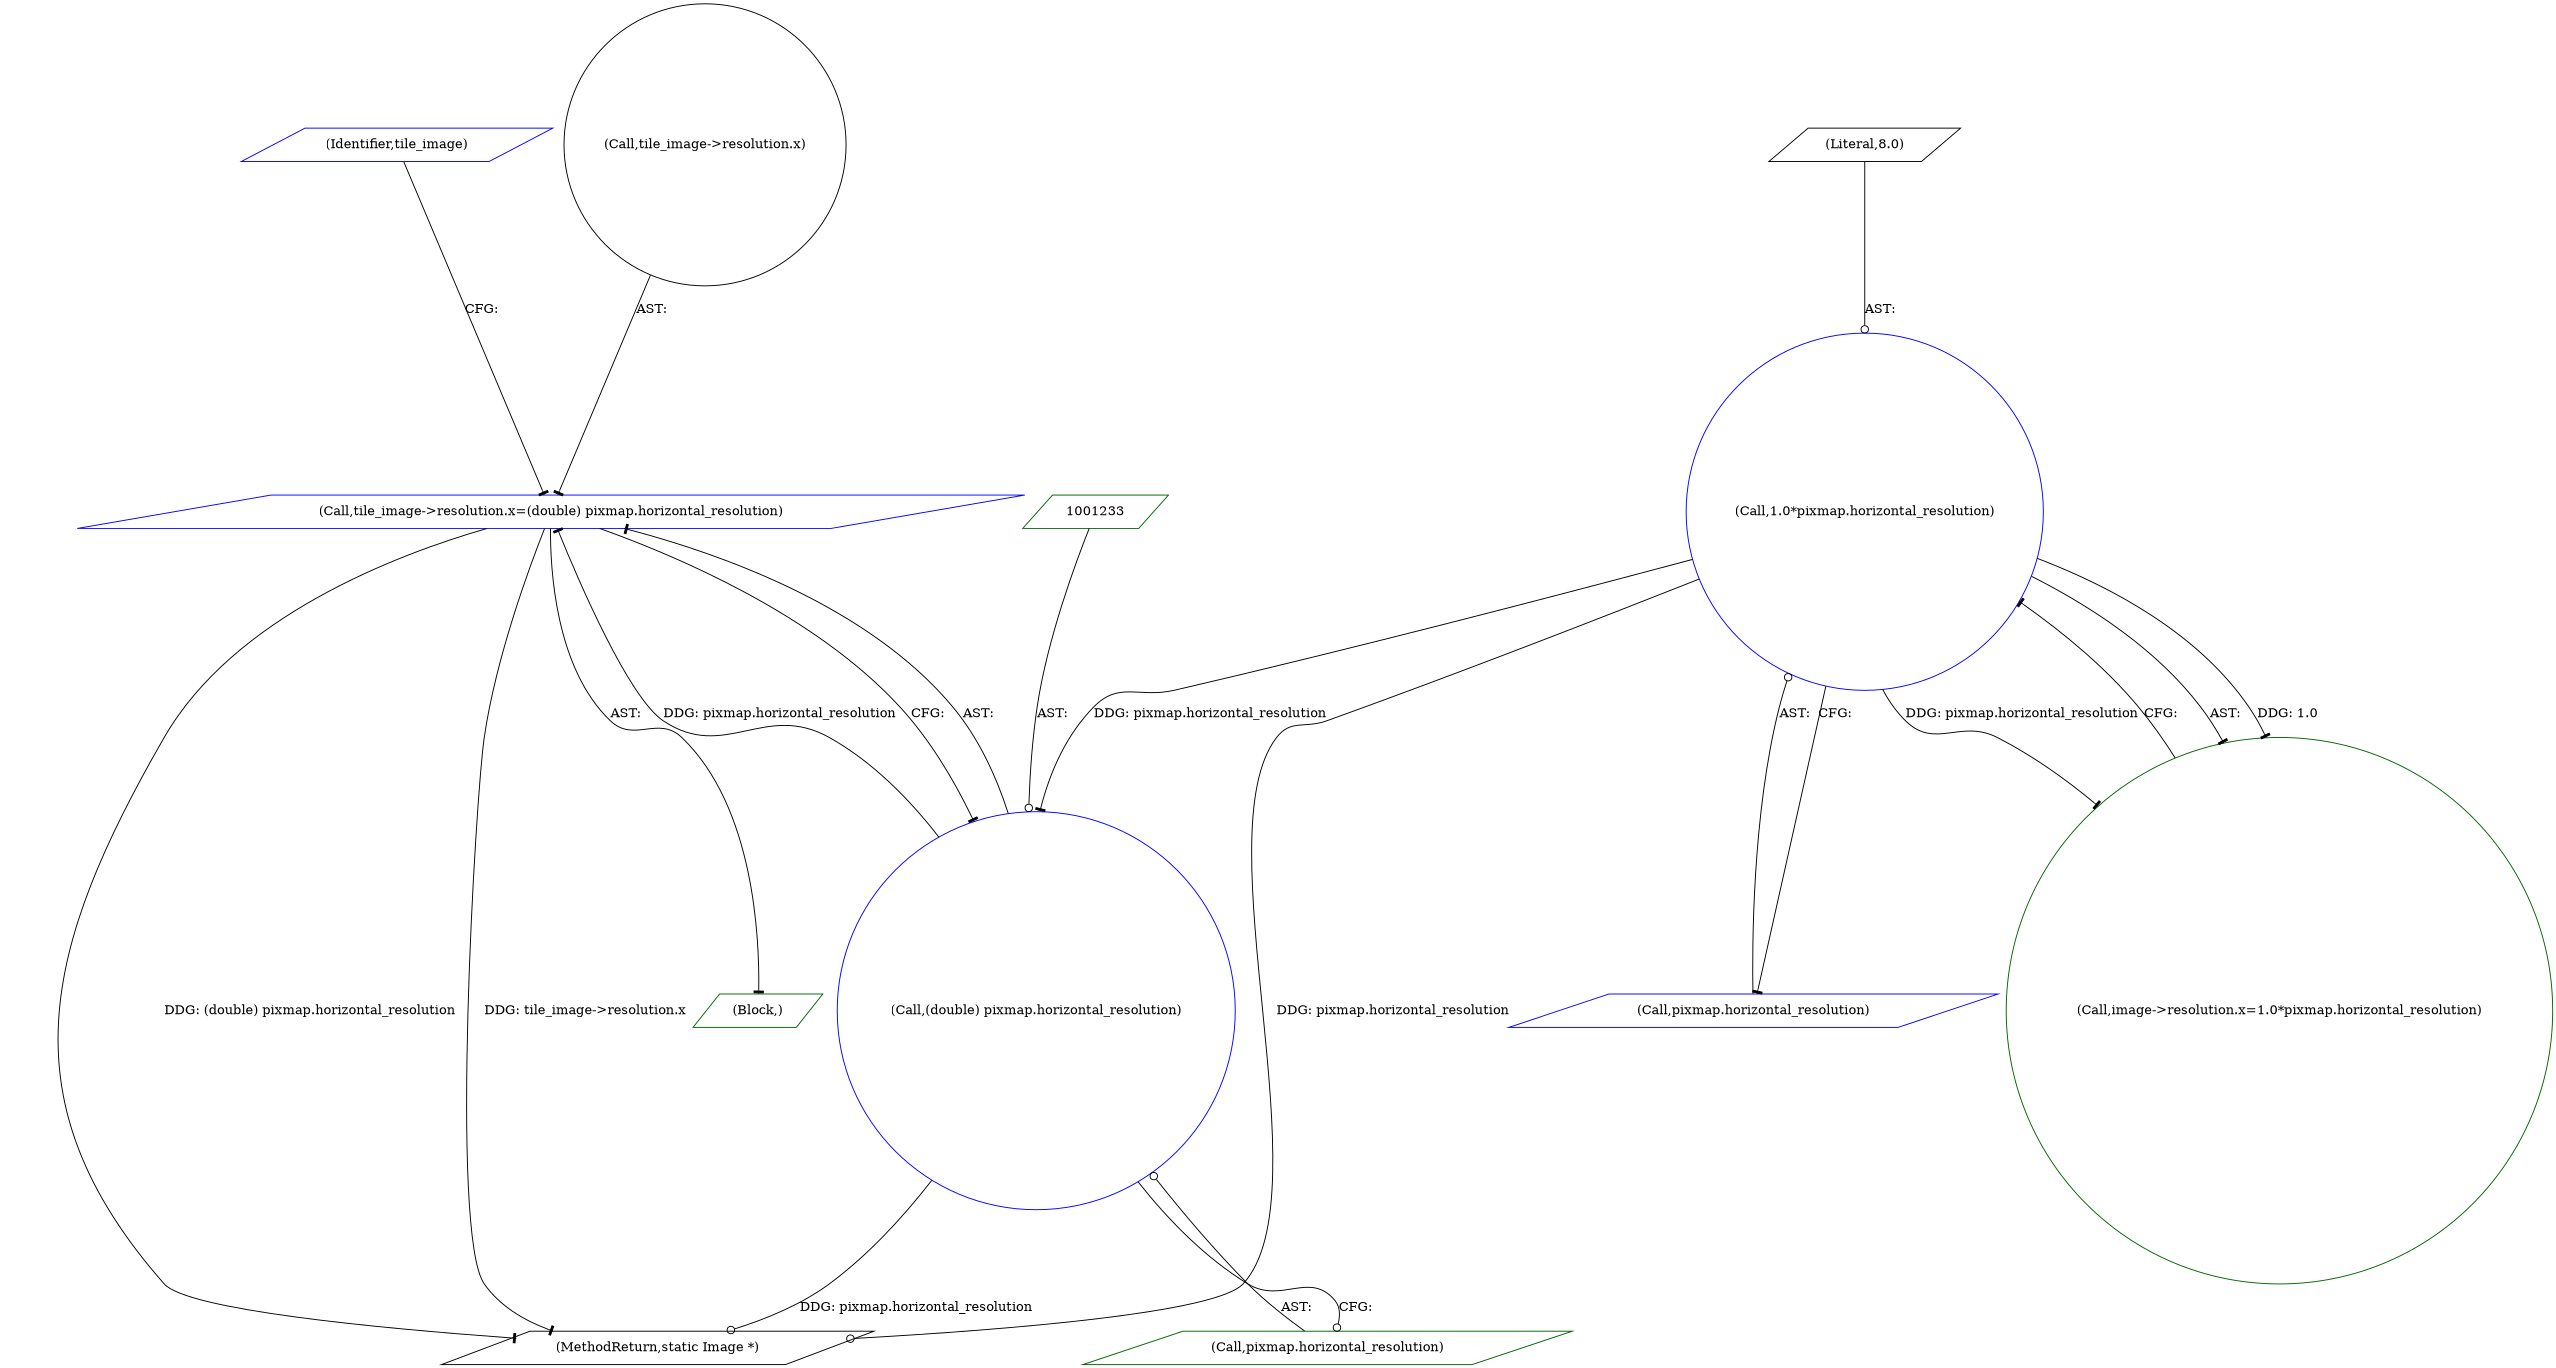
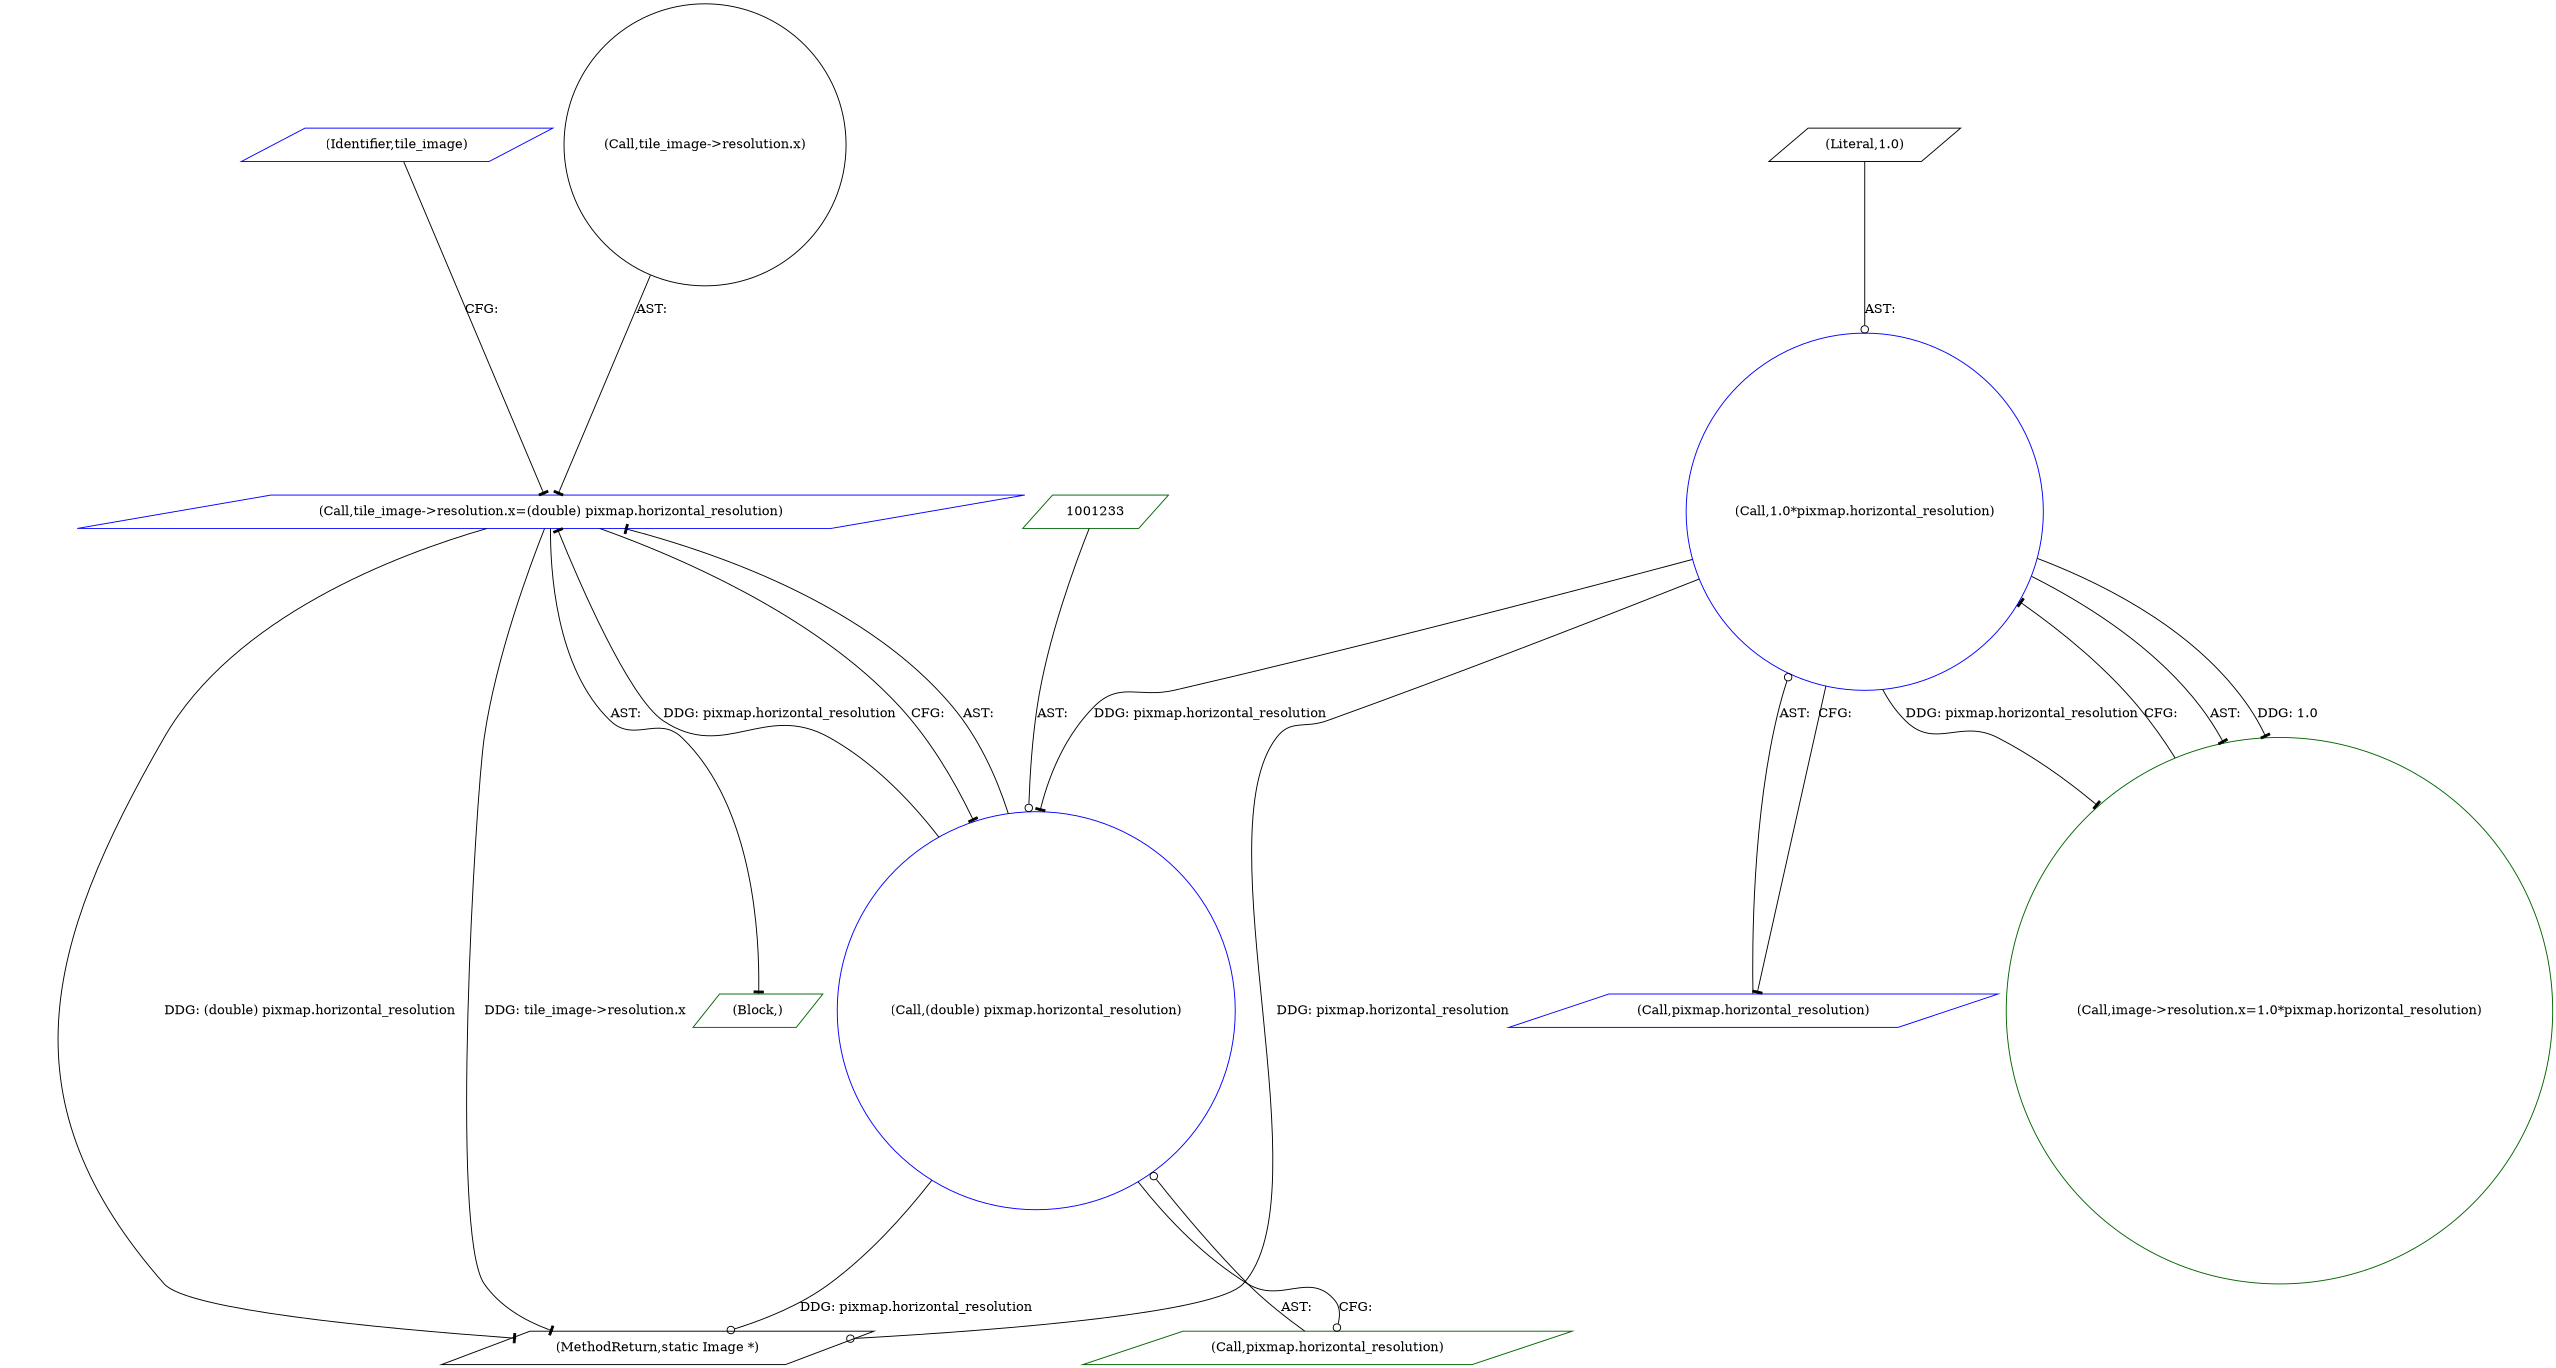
  digraph {
    node [color=blue shape=parallelogram]
    edge [arrowhead=tee]
    n1 [label="(Call,tile_image->resolution.x=(double) pixmap.horizontal_resolution)"]
    n2 [label="(Call,(double) pixmap.horizontal_resolution)" shape=circle]
    n3 [color=black label="(MethodReturn,static Image *)"]
    n4 [color=darkgreen label="(Block,)"]
    n5 [color=darkgreen label="(Call,pixmap.horizontal_resolution)"]
    n6 [label="(Call,1.0*pixmap.horizontal_resolution)" shape=circle]
    n7 [label="(Call,pixmap.horizontal_resolution)"]
    n8 [color=darkgreen label="(Call,image->resolution.x=1.0*pixmap.horizontal_resolution)" shape=circle]
    n9 [color=black label="(Call,tile_image->resolution.x)" shape=circle]
-   n10 [color=black label="(Literal,8.0)"]
+   n10 [color=black label="(Literal,1.0)"]
    n11 [label="(Identifier,tile_image)"]
    1001233 [color=darkgreen]
    n1 -> n2 [label="CFG: "]
    n1 -> n3 [label="DDG: (double) pixmap.horizontal_resolution"]
    n1 -> n3 [label="DDG: tile_image->resolution.x"]
    n1 -> n4 [label="AST: "]
    n2 -> n1 [label="AST: "]
    n2 -> n1 [label="DDG: pixmap.horizontal_resolution"]
    n2 -> n3 [arrowhead=odot label="DDG: pixmap.horizontal_resolution"]
    n2 -> n5 [arrowhead=odot label="CFG: "]
    n5 -> n2 [arrowhead=odot label="AST: "]
    n6 -> n2 [label="DDG: pixmap.horizontal_resolution"]
    n6 -> n3 [arrowhead=odot label="DDG: pixmap.horizontal_resolution"]
    n6 -> n7 [label="CFG: "]
    n6 -> n8 [label="AST: "]
    n6 -> n8 [label="DDG: 1.0"]
    n6 -> n8 [label="DDG: pixmap.horizontal_resolution"]
    n7 -> n6 [arrowhead=odot label="AST: "]
    n8 -> n6 [label="CFG: "]
    n9 -> n1 [label="AST: "]
    n10 -> n6 [arrowhead=odot label="AST: "]
    n11 -> n1 [label="CFG: "]
    1001233 -> n2 [arrowhead=odot label="AST: "]
  }
